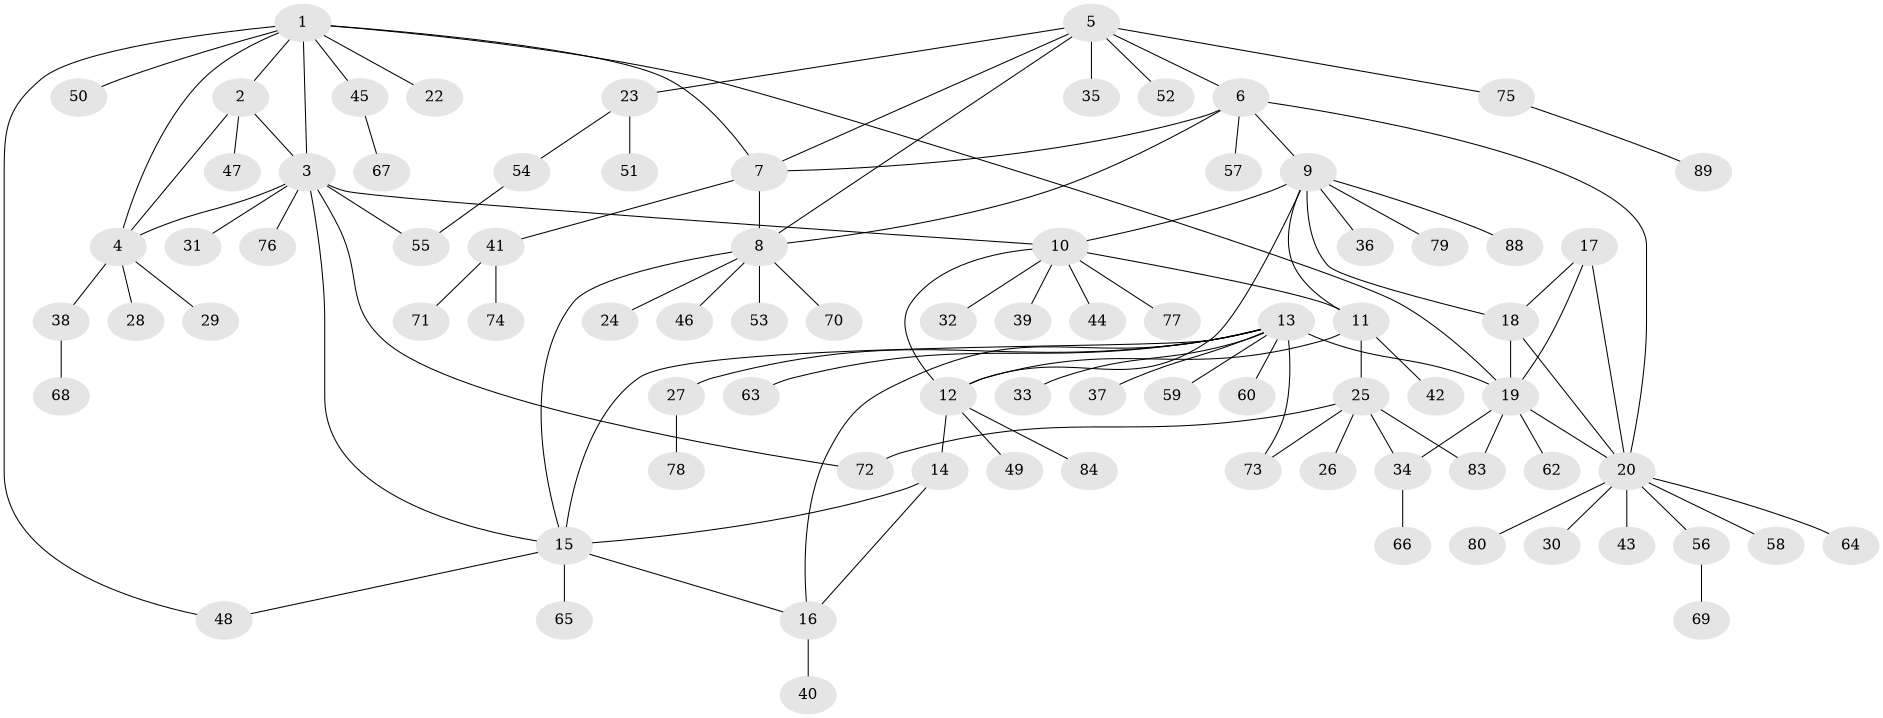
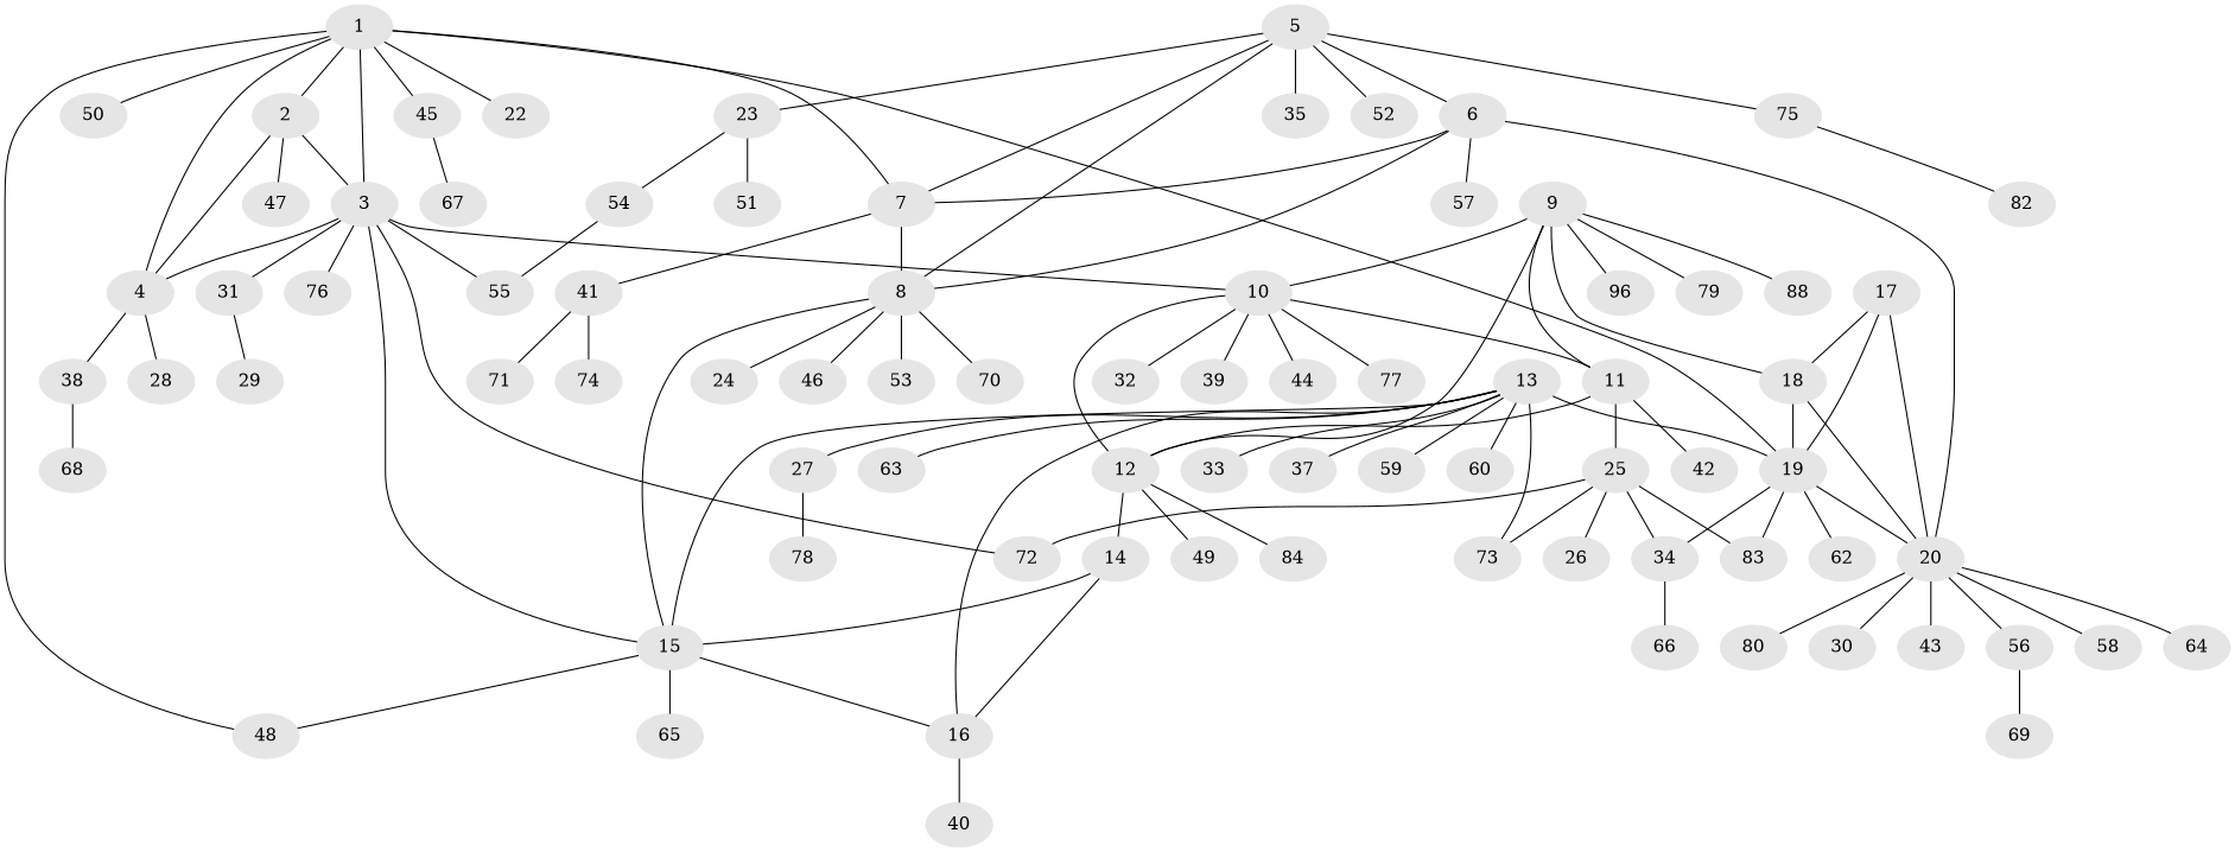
  graph {
    node [color=gray90 style=filled]
    1
    2
    3
    4
    7
    19
    22
    45
    48
    50
    47
    10
    15
    31
    55
    72
    76
    28
    29
    38
    8
    41
    20
    34
    62
    83
    67
    11
    12
    32
    39
    44
    77
    16
    65
    68
    5
    6
    23
    35
    52
    75
    9
    57
    24
    46
    53
    70
    51
    54
-   82 [label=89]
+   82
    18
-   36
+   36 [label=96]
    79
    n55 [label=88]
    30
    43
    56
    58
    64
    80
    71
    74
    25
    42
    14
    49
    84
    73
    26
    13
    27
    33
    37
    59
    60
    63
    40
    78
    17
    66
    69
    1 -- 2
    1 -- 3
    1 -- 4
    1 -- 7
    1 -- 19
    1 -- 22
    1 -- 45
    1 -- 48
    1 -- 50
    2 -- 3
    2 -- 4
    2 -- 47
    3 -- 4
    3 -- 10
    3 -- 15
    3 -- 31
    3 -- 55
    3 -- 72
    3 -- 76
    4 -- 28
-   4 -- 29
+   31 -- 29
    4 -- 38
    7 -- 8
    7 -- 41
    19 -- 20
    19 -- 34
    19 -- 62
    19 -- 83
    45 -- 67
    10 -- 11
    10 -- 12
    10 -- 32
    10 -- 39
    10 -- 44
    10 -- 77
    15 -- 48
    15 -- 16
    15 -- 65
    38 -- 68
    8 -- 15
    8 -- 24
    8 -- 46
    8 -- 53
    8 -- 70
    41 -- 71
    41 -- 74
    20 -- 30
    20 -- 43
    20 -- 56
    20 -- 58
    20 -- 64
    20 -- 80
    34 -- 66
    11 -- 12
    11 -- 25
    11 -- 42
    12 -- 14
    12 -- 49
    12 -- 84
    16 -- 40
    5 -- 7
    5 -- 8
    5 -- 6
    5 -- 23
    5 -- 35
    5 -- 52
    5 -- 75
    6 -- 7
    6 -- 8
    6 -- 20
-   6 -- 9
    6 -- 57
    23 -- 51
    23 -- 54
    75 -- 82
    9 -- 10
    9 -- 11
    9 -- 12
    9 -- 18
    9 -- 36
    9 -- 79
    9 -- n55
    54 -- 55
    18 -- 19
    18 -- 20
    56 -- 69
    25 -- 72
    25 -- 34
    25 -- 83
    25 -- 73
    25 -- 26
    14 -- 15
    14 -- 16
    13 -- 19
    13 -- 15
    13 -- 16
    13 -- 73
    13 -- 27
    13 -- 33
    13 -- 37
    13 -- 59
    13 -- 60
    13 -- 63
    27 -- 78
    17 -- 19
    17 -- 20
    17 -- 18
  }
